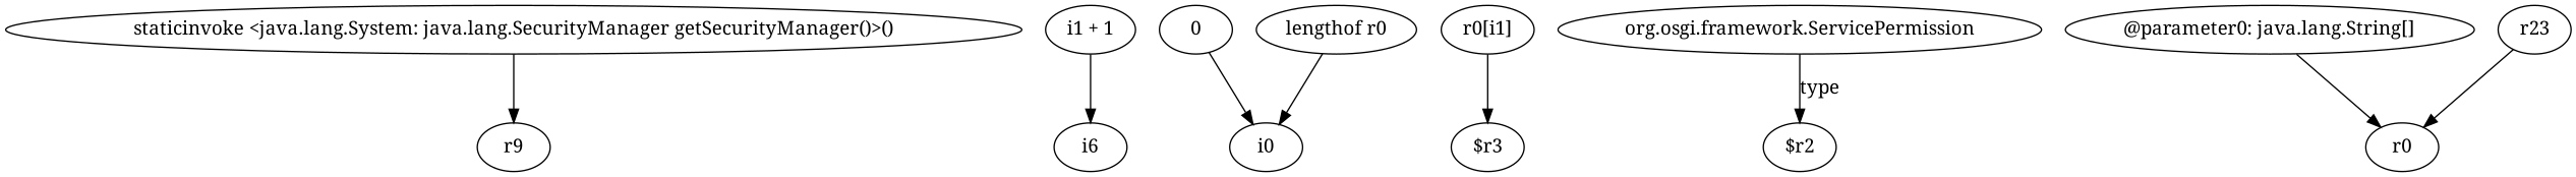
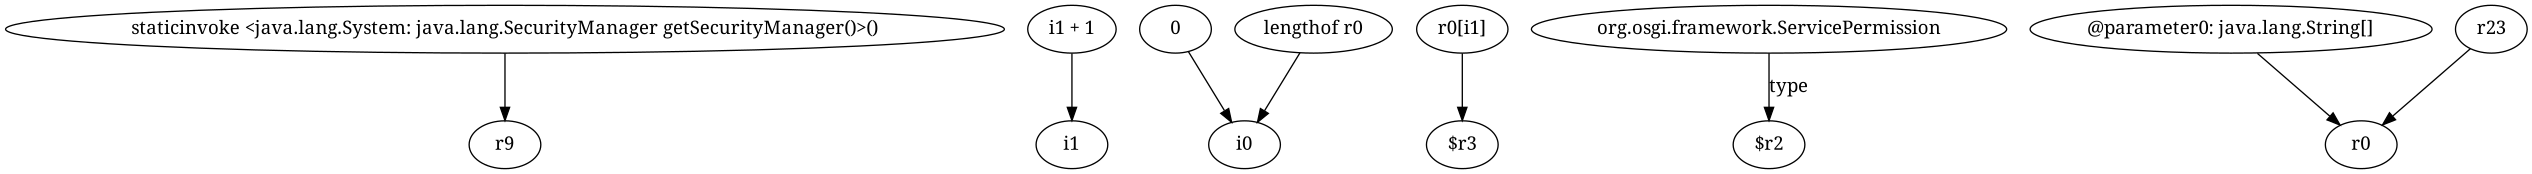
  digraph {
    fontname="Noto Serif"
    node [fontname="Noto Serif"]
    edge [fontname="Noto Serif"]
    n1 [label="staticinvoke <java.lang.System: java.lang.SecurityManager getSecurityManager()>()"]
    n2 [label=r9]
    n3 [label="i1 + 1"]
-   n4 [label=i6]
+   n4 [label=i1]
    n5 [label=0]
    n6 [label=i0]
    n7 [label="lengthof r0"]
    n8 [label="r0[i1]"]
    n9 [label="$r3"]
    n10 [label="org.osgi.framework.ServicePermission"]
    n11 [label="$r2"]
    n12 [label="@parameter0: java.lang.String[]"]
    n13 [label=r0]
    n14 [label=r23]
    n1 -> n2
    n3 -> n4
    n5 -> n6
    n7 -> n6
    n8 -> n9
    n10 -> n11 [label=type]
    n12 -> n13
    n14 -> n13
  }
